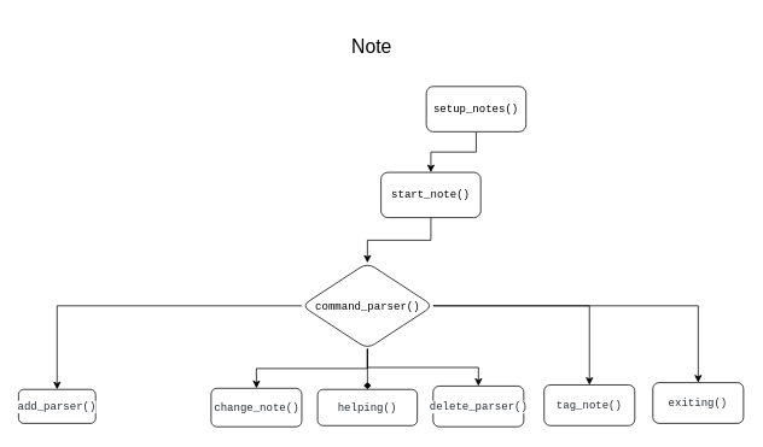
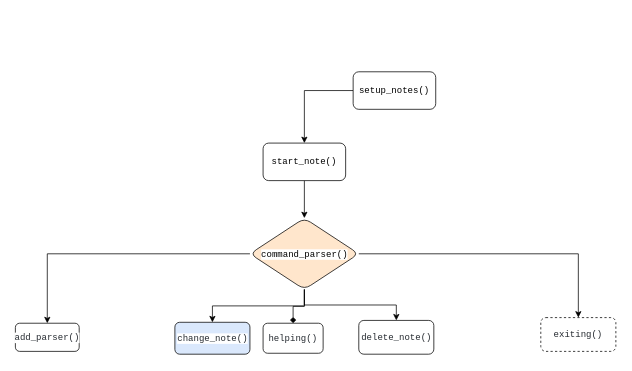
  <mxCell id="0" />
  <mxCell id="1" parent="0" />
  <mxCell id="2" value="" style="edgeStyle=orthogonalEdgeStyle;rounded=0;orthogonalLoop=1;jettySize=auto;html=1;fontSize=21;" edge="1" parent="1" source="3" target="6"><mxGeometry relative="1" as="geometry" /></mxCell>
  <mxCell id="3" value="&lt;span style=&quot;font-family: ui-monospace, SFMono-Regular, &amp;quot;SF Mono&amp;quot;, Menlo, Consolas, &amp;quot;Liberation Mono&amp;quot;, monospace; text-align: start; background-color: rgb(255, 255, 255);&quot;&gt;setup_notes()&lt;/span&gt;" style="rounded=1;whiteSpace=wrap;html=1;" vertex="1" parent="1"><mxGeometry x="470" y="95" width="110" height="50" as="geometry" /></mxCell>
- <mxCell id="4" value="&lt;font style=&quot;font-size: 21px;&quot;&gt;Note&lt;/font&gt;" style="text;html=1;strokeColor=none;fillColor=none;align=center;verticalAlign=middle;whiteSpace=wrap;rounded=0;" vertex="1" parent="1"><mxGeometry x="320" y="20" width="180" height="60" as="geometry" /></mxCell>
  <mxCell id="5" value="" style="edgeStyle=orthogonalEdgeStyle;rounded=0;orthogonalLoop=1;jettySize=auto;html=1;fontSize=21;" edge="1" parent="1" source="6" target="13"><mxGeometry relative="1" as="geometry" /></mxCell>
- <mxCell id="6" value="&lt;span style=&quot;font-family: ui-monospace, SFMono-Regular, &amp;quot;SF Mono&amp;quot;, Menlo, Consolas, &amp;quot;Liberation Mono&amp;quot;, monospace; text-align: start; background-color: rgb(255, 255, 255);&quot;&gt;start_note()&lt;/span&gt;" style="rounded=1;whiteSpace=wrap;html=1;" vertex="1" parent="1"><mxGeometry x="420" y="190" width="110" height="50" as="geometry" /></mxCell>
+ <mxCell id="6" value="&lt;span style=&quot;font-family: ui-monospace, SFMono-Regular, &amp;quot;SF Mono&amp;quot;, Menlo, Consolas, &amp;quot;Liberation Mono&amp;quot;, monospace; text-align: start; background-color: rgb(255, 255, 255);&quot;&gt;start_note()&lt;/span&gt;" style="rounded=1;whiteSpace=wrap;html=1;" vertex="1" parent="1"><mxGeometry x="350" y="190" width="110" height="50" as="geometry" /></mxCell>
  <mxCell id="7" value="" style="edgeStyle=orthogonalEdgeStyle;rounded=0;orthogonalLoop=1;jettySize=auto;html=1;fontSize=21;" edge="1" parent="1" source="13" target="14"><mxGeometry relative="1" as="geometry" /></mxCell>
  <mxCell id="8" value="" style="edgeStyle=orthogonalEdgeStyle;rounded=0;orthogonalLoop=1;jettySize=auto;html=1;fontSize=21;" edge="1" parent="1" source="13" target="15"><mxGeometry relative="1" as="geometry" /></mxCell>
  <mxCell id="9" value="" style="edgeStyle=orthogonalEdgeStyle;rounded=0;orthogonalLoop=1;jettySize=auto;html=1;fontSize=21;" edge="1" parent="1" source="13" target="16"><mxGeometry relative="1" as="geometry" /></mxCell>
- <mxCell id="10" value="" style="edgeStyle=orthogonalEdgeStyle;rounded=0;orthogonalLoop=1;jettySize=auto;html=1;fontSize=21;fontColor=#000000;" edge="1" parent="1" source="13" target="17"><mxGeometry relative="1" as="geometry" /></mxCell>
  <mxCell id="11" value="" style="edgeStyle=orthogonalEdgeStyle;rounded=0;orthogonalLoop=1;jettySize=auto;html=1;fontSize=21;fontColor=#000000;" edge="1" parent="1" source="13" target="18"><mxGeometry relative="1" as="geometry" /></mxCell>
  <mxCell id="12" value="" style="edgeStyle=orthogonalEdgeStyle;rounded=0;orthogonalLoop=1;jettySize=auto;html=1;fontSize=21;fontColor=#000000;endArrow=diamond;" edge="1" parent="1" source="13" target="19"><mxGeometry relative="1" as="geometry" /></mxCell>
- <mxCell id="13" value="&lt;span style=&quot;font-family: ui-monospace, SFMono-Regular, &amp;quot;SF Mono&amp;quot;, Menlo, Consolas, &amp;quot;Liberation Mono&amp;quot;, monospace; text-align: start; background-color: rgb(255, 255, 255);&quot;&gt;command_parser()&lt;/span&gt;" style="rhombus;whiteSpace=wrap;html=1;rounded=1;" vertex="1" parent="1"><mxGeometry x="332.5" y="290" width="145" height="95" as="geometry" /></mxCell>
+ <mxCell id="13" value="&lt;span style=&quot;font-family: ui-monospace, SFMono-Regular, &amp;quot;SF Mono&amp;quot;, Menlo, Consolas, &amp;quot;Liberation Mono&amp;quot;, monospace; text-align: start; background-color: rgb(255, 255, 255);&quot;&gt;command_parser()&lt;/span&gt;" style="rhombus;whiteSpace=wrap;html=1;rounded=1;fillColor=#ffe6cc;" vertex="1" parent="1"><mxGeometry x="332.5" y="290" width="145" height="95" as="geometry" /></mxCell>
  <mxCell id="14" value="&lt;span style=&quot;color: rgb(36, 41, 47); font-family: ui-monospace, SFMono-Regular, &amp;quot;SF Mono&amp;quot;, Menlo, Consolas, &amp;quot;Liberation Mono&amp;quot;, monospace; text-align: start; background-color: rgb(255, 255, 255);&quot;&gt;add_parser()&lt;/span&gt;" style="whiteSpace=wrap;html=1;rounded=1;" vertex="1" parent="1"><mxGeometry x="20" y="430" width="85" height="37.5" as="geometry" /></mxCell>
- <mxCell id="15" value="&lt;span style=&quot;color: rgb(36, 41, 47); font-family: ui-monospace, SFMono-Regular, &amp;quot;SF Mono&amp;quot;, Menlo, Consolas, &amp;quot;Liberation Mono&amp;quot;, monospace; text-align: start;&quot;&gt; &lt;/span&gt;&lt;span style=&quot;box-sizing: border-box; color: rgb(36, 41, 47); font-family: ui-monospace, SFMono-Regular, &amp;quot;SF Mono&amp;quot;, Menlo, Consolas, &amp;quot;Liberation Mono&amp;quot;, monospace; text-align: start;&quot; class=&quot;pl-s1&quot;&gt;&lt;span style=&quot;background-image: initial; background-position: initial; background-size: initial; background-repeat: initial; background-attachment: initial; background-origin: initial; background-clip: initial; box-sizing: border-box; cursor: pointer; background-color: rgb(255, 255, 255);&quot; data-hydro-click-hmac=&quot;7fba10f094e05253efc556c878f2f7a9751b50fba301bbc37d5f88965b8e939a&quot; data-hydro-click=&quot;{&amp;quot;event_type&amp;quot;:&amp;quot;code_navigation.click_on_symbol&amp;quot;,&amp;quot;payload&amp;quot;:{&amp;quot;action&amp;quot;:&amp;quot;click_on_symbol&amp;quot;,&amp;quot;repository_id&amp;quot;:506735707,&amp;quot;ref&amp;quot;:&amp;quot;main&amp;quot;,&amp;quot;language&amp;quot;:&amp;quot;Python&amp;quot;,&amp;quot;backend&amp;quot;:&amp;quot;ALEPH_PRECISE&amp;quot;,&amp;quot;code_nav_context&amp;quot;:&amp;quot;BLOB_VIEW&amp;quot;,&amp;quot;retry_backend&amp;quot;:&amp;quot;&amp;quot;,&amp;quot;originating_url&amp;quot;:&amp;quot;https://github.com/icoderp/Py6PersonalAssistant/find-definition?q=change_note&amp;amp;blob_path=Py6PersonalAssistant%2Fnotes.py&amp;amp;ref=main&amp;amp;language=Python&amp;amp;row=294&amp;amp;col=12&amp;amp;code_nav_context=BLOB_VIEW&amp;quot;,&amp;quot;user_id&amp;quot;:95313612}}&quot; class=&quot;pl-token&quot;&gt;change_note()&lt;/span&gt;&lt;/span&gt;" style="whiteSpace=wrap;html=1;rounded=1;" vertex="1" parent="1"><mxGeometry x="232.5" y="428.75" width="100" height="42.5" as="geometry" /></mxCell>
- <mxCell id="16" value="&lt;span style=&quot;color: rgb(36, 41, 47); font-family: ui-monospace, SFMono-Regular, &amp;quot;SF Mono&amp;quot;, Menlo, Consolas, &amp;quot;Liberation Mono&amp;quot;, monospace; text-align: start; background-color: rgb(255, 255, 255);&quot;&gt;delete_parser()&lt;/span&gt;" style="whiteSpace=wrap;html=1;rounded=1;" vertex="1" parent="1"><mxGeometry x="477.5" y="426.25" width="100" height="45" as="geometry" /></mxCell>
- <mxCell id="17" value="&lt;span style=&quot;color: rgb(36, 41, 47); font-family: ui-monospace, SFMono-Regular, &amp;quot;SF Mono&amp;quot;, Menlo, Consolas, &amp;quot;Liberation Mono&amp;quot;, monospace; text-align: start; background-color: rgb(255, 255, 255);&quot;&gt;tag_note()&lt;/span&gt;" style="whiteSpace=wrap;html=1;rounded=1;" vertex="1" parent="1"><mxGeometry x="600" y="425" width="100" height="45" as="geometry" /></mxCell>
- <mxCell id="18" value="&lt;span style=&quot;background-color: rgb(255, 255, 255);&quot;&gt;&lt;span style=&quot;color: rgb(36, 41, 47); font-family: ui-monospace, SFMono-Regular, &amp;quot;SF Mono&amp;quot;, Menlo, Consolas, &amp;quot;Liberation Mono&amp;quot;, monospace; text-align: start;&quot;&gt;exiting&lt;/span&gt;&lt;span style=&quot;color: rgb(36, 41, 47); font-family: ui-monospace, SFMono-Regular, &amp;quot;SF Mono&amp;quot;, Menlo, Consolas, &amp;quot;Liberation Mono&amp;quot;, monospace; text-align: start;&quot;&gt;()&lt;/span&gt;&lt;/span&gt;" style="whiteSpace=wrap;html=1;rounded=1;" vertex="1" parent="1"><mxGeometry x="720" y="422.5" width="100" height="45" as="geometry" /></mxCell>
- <mxCell id="19" value="&lt;span style=&quot;color: rgb(36, 41, 47); font-family: ui-monospace, SFMono-Regular, &amp;quot;SF Mono&amp;quot;, Menlo, Consolas, &amp;quot;Liberation Mono&amp;quot;, monospace; text-align: start; background-color: rgb(255, 255, 255);&quot;&gt;helping()&lt;/span&gt;" style="whiteSpace=wrap;html=1;rounded=1;" vertex="1" parent="1"><mxGeometry x="350" y="430" width="110" height="40" as="geometry" /></mxCell>
+ <mxCell id="15" value="&lt;span style=&quot;color: rgb(36, 41, 47); font-family: ui-monospace, SFMono-Regular, &amp;quot;SF Mono&amp;quot;, Menlo, Consolas, &amp;quot;Liberation Mono&amp;quot;, monospace; text-align: start;&quot;&gt; &lt;/span&gt;&lt;span style=&quot;box-sizing: border-box; color: rgb(36, 41, 47); font-family: ui-monospace, SFMono-Regular, &amp;quot;SF Mono&amp;quot;, Menlo, Consolas, &amp;quot;Liberation Mono&amp;quot;, monospace; text-align: start;&quot; class=&quot;pl-s1&quot;&gt;&lt;span style=&quot;background-image: initial; background-position: initial; background-size: initial; background-repeat: initial; background-attachment: initial; background-origin: initial; background-clip: initial; box-sizing: border-box; cursor: pointer; background-color: rgb(255, 255, 255);&quot; data-hydro-click-hmac=&quot;7fba10f094e05253efc556c878f2f7a9751b50fba301bbc37d5f88965b8e939a&quot; data-hydro-click=&quot;{&amp;quot;event_type&amp;quot;:&amp;quot;code_navigation.click_on_symbol&amp;quot;,&amp;quot;payload&amp;quot;:{&amp;quot;action&amp;quot;:&amp;quot;click_on_symbol&amp;quot;,&amp;quot;repository_id&amp;quot;:506735707,&amp;quot;ref&amp;quot;:&amp;quot;main&amp;quot;,&amp;quot;language&amp;quot;:&amp;quot;Python&amp;quot;,&amp;quot;backend&amp;quot;:&amp;quot;ALEPH_PRECISE&amp;quot;,&amp;quot;code_nav_context&amp;quot;:&amp;quot;BLOB_VIEW&amp;quot;,&amp;quot;retry_backend&amp;quot;:&amp;quot;&amp;quot;,&amp;quot;originating_url&amp;quot;:&amp;quot;https://github.com/icoderp/Py6PersonalAssistant/find-definition?q=change_note&amp;amp;blob_path=Py6PersonalAssistant%2Fnotes.py&amp;amp;ref=main&amp;amp;language=Python&amp;amp;row=294&amp;amp;col=12&amp;amp;code_nav_context=BLOB_VIEW&amp;quot;,&amp;quot;user_id&amp;quot;:95313612}}&quot; class=&quot;pl-token&quot;&gt;change_note()&lt;/span&gt;&lt;/span&gt;" style="whiteSpace=wrap;html=1;rounded=1;fillColor=#dae8fc;" vertex="1" parent="1"><mxGeometry x="232.5" y="428.75" width="100" height="42.5" as="geometry" /></mxCell>
+ <mxCell id="16" value="&lt;span style=&quot;color: rgb(36, 41, 47); font-family: ui-monospace, SFMono-Regular, &amp;quot;SF Mono&amp;quot;, Menlo, Consolas, &amp;quot;Liberation Mono&amp;quot;, monospace; text-align: start; background-color: rgb(255, 255, 255);&quot;&gt;delete_note()&lt;/span&gt;" style="whiteSpace=wrap;html=1;rounded=1;" vertex="1" parent="1"><mxGeometry x="477.5" y="426.25" width="100" height="45" as="geometry" /></mxCell>
+ <mxCell id="18" value="&lt;span style=&quot;background-color: rgb(255, 255, 255);&quot;&gt;&lt;span style=&quot;color: rgb(36, 41, 47); font-family: ui-monospace, SFMono-Regular, &amp;quot;SF Mono&amp;quot;, Menlo, Consolas, &amp;quot;Liberation Mono&amp;quot;, monospace; text-align: start;&quot;&gt;exiting&lt;/span&gt;&lt;span style=&quot;color: rgb(36, 41, 47); font-family: ui-monospace, SFMono-Regular, &amp;quot;SF Mono&amp;quot;, Menlo, Consolas, &amp;quot;Liberation Mono&amp;quot;, monospace; text-align: start;&quot;&gt;()&lt;/span&gt;&lt;/span&gt;" style="whiteSpace=wrap;html=1;rounded=1;dashed=1;" vertex="1" parent="1"><mxGeometry x="720" y="422.5" width="100" height="45" as="geometry" /></mxCell>
+ <mxCell id="19" value="&lt;span style=&quot;color: rgb(36, 41, 47); font-family: ui-monospace, SFMono-Regular, &amp;quot;SF Mono&amp;quot;, Menlo, Consolas, &amp;quot;Liberation Mono&amp;quot;, monospace; text-align: start; background-color: rgb(255, 255, 255);&quot;&gt;helping()&lt;/span&gt;" style="whiteSpace=wrap;html=1;rounded=1;" vertex="1" parent="1"><mxGeometry x="350" y="430" width="80" height="40" as="geometry" /></mxCell>
